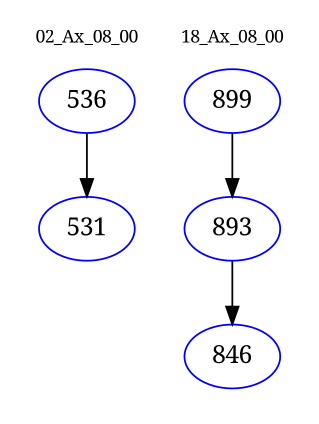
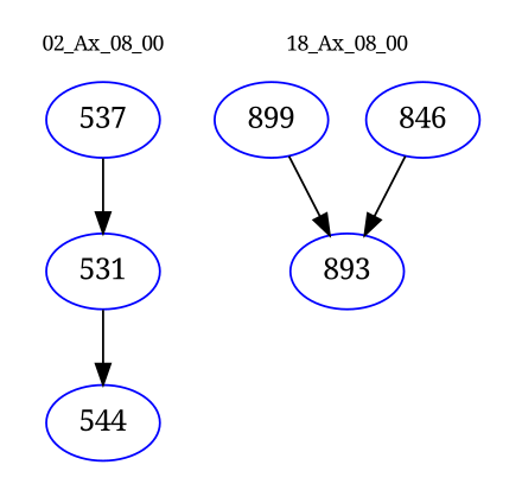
  digraph {
    fontname="Noto Serif"
    node [color=blue fontname="Noto Serif"]
    edge [color=black fontname="Noto Serif"]
-   n1 [label=536]
+   n1 [label=537]
    n2 [label=531]
+   n3 [label=544]
    n4 [label=846]
    n5 [label=893]
    n6 [label=899]
    subgraph cluster_1 {
      color=white
      fontsize=10
      label="02_Ax_08_00"
      n1
      n2
+     n3
    }
    subgraph cluster_2 {
      color=white
      fontsize=10
      label="18_Ax_08_00"
      n4
      n5
      n6
    }
    n1 -> n2
-   n5 -> n4
+   n2 -> n3
+   n4 -> n5
    n6 -> n5
  }
